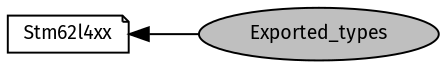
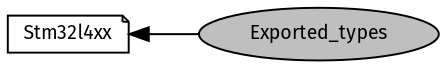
  digraph {
    rankdir=LR
    fontname="Fira Sans"
    node [color=black fontname="Fira Sans" fontsize=10 style=filled]
    n1 [fillcolor=grey75 fontcolor=black height=0.2 label=Exported_types shape=ellipse width=0.4]
-   n2 [fillcolor=white height=0.2 label=Stm62l4xx shape=note width=0.4]
+   n2 [fillcolor=white height=0.2 label=Stm32l4xx shape=note width=0.4]
    n2 -> n1 [dir=back fontname="Fira Sans" fontsize=10 labelfontname=Helvetica labelfontsize=10 shape=plaintext style=solid color=black]
  }
